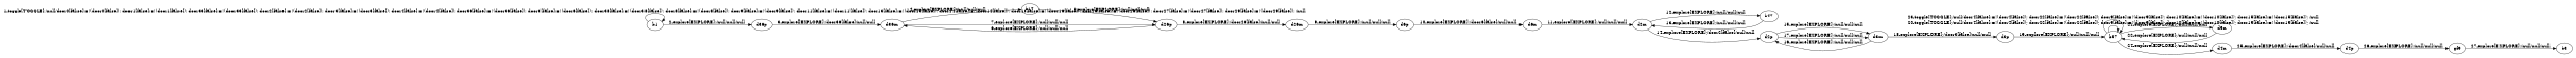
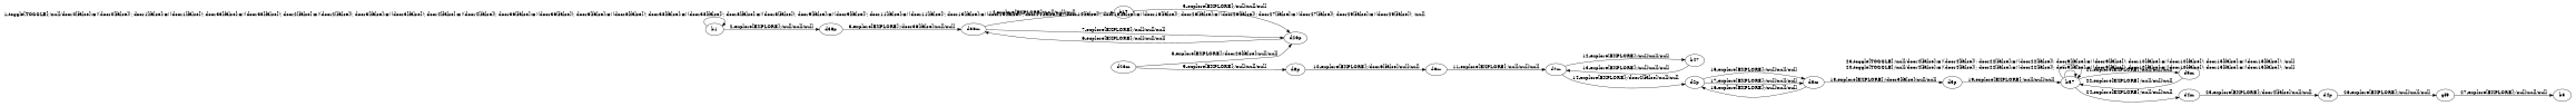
  digraph {
    rankdir=LR
    b1
    d36p
    d36m
    b17
    d26p
    d26m
    d6p
    d6m
    d2m
    b47
    d2p
    d3m
    d3p
    b57
    d5m
    d4m
    d4p
    gf9
    n19 [label=b3]
    b1 -> b1 [label="1-toggle[TOGGLE];/null/door0[false]:=!(door0[false]); door1[false]:=!(door1[false]); door33[false]:=!(door33[false]); door2[false]:=!(door2[false]); door3[false]:=!(door3[false]); door4[false]:=!(door4[false]); door36[false]:=!(door36[false]); door6[false]:=!(door6[false]); door38[false]:=!(door38[false]); door8[false]:=!(door8[false]); door9[false]:=!(door9[false]); door11[false]:=!(door11[false]); door13[false]:=!(door13[false]); door14[false]:=!(door14[false]); door16[false]:=!(door16[false]); door26[false]:=!(door26[false]); door27[false]:=!(door27[false]); door29[false]:=!(door29[false]); /null"]
    b1 -> d36p [label="2-explore[EXPLORE];/null/null/null"]
    d36p -> d36m [label="3-explore[EXPLORE];/door36[false]/null/null"]
    d36m -> b17 [label="4-explore[EXPLORE];/null/null/null"]
    d36m -> d26p [label="7-explore[EXPLORE];/null/null/null"]
    b17 -> d26p [label="5-explore[EXPLORE];/null/null/null"]
    d26p -> d36m [label="6-explore[EXPLORE];/null/null/null"]
-   d26p -> d26m [label="8-explore[EXPLORE];/door26[false]/null/null"]
+   d26m -> d26p [label="8-explore[EXPLORE];/door26[false]/null/null"]
    d26m -> d6p [label="9-explore[EXPLORE];/null/null/null"]
    d6p -> d6m [label="10-explore[EXPLORE];/door6[false]/null/null"]
    d6m -> d2m [label="11-explore[EXPLORE];/null/null/null"]
    d2m -> b47 [label="12-explore[EXPLORE];/null/null/null"]
    d2m -> d2p [label="14-explore[EXPLORE];/door2[false]/null/null"]
    b47 -> d2m [label="13-explore[EXPLORE];/null/null/null"]
    d2p -> d3m [label="15-explore[EXPLORE];/null/null/null"]
    d2p -> d3m [label="17-explore[EXPLORE];/null/null/null"]
    d3m -> d2p [label="16-explore[EXPLORE];/null/null/null"]
    d3m -> d3p [label="18-explore[EXPLORE];/door3[false]/null/null"]
    d3p -> b57 [label="19-explore[EXPLORE];/null/null/null"]
    b57 -> b57 [label="20-toggle[TOGGLE];/null/door4[false]:=!(door4[false]); door22[false]:=!(door22[false]); door9[false]:=!(door9[false]); door10[false]:=!(door10[false]); door15[false]:=!(door15[false]); /null"]
    b57 -> b57 [label="23-toggle[TOGGLE];/null/door4[false]:=!(door4[false]); door22[false]:=!(door22[false]); door9[false]:=!(door9[false]); door10[false]:=!(door10[false]); door15[false]:=!(door15[false]); /null"]
    b57 -> d5m [label="21-explore[EXPLORE];/null/null/null"]
    b57 -> d4m [label="24-explore[EXPLORE];/null/null/null"]
    d5m -> b57 [label="22-explore[EXPLORE];/null/null/null"]
    d4m -> d4p [label="25-explore[EXPLORE];/door4[false]/null/null"]
    d4p -> gf9 [label="26-explore[EXPLORE];/null/null/null"]
    gf9 -> n19 [label="27-explore[EXPLORE];/null/null/null"]
  }
